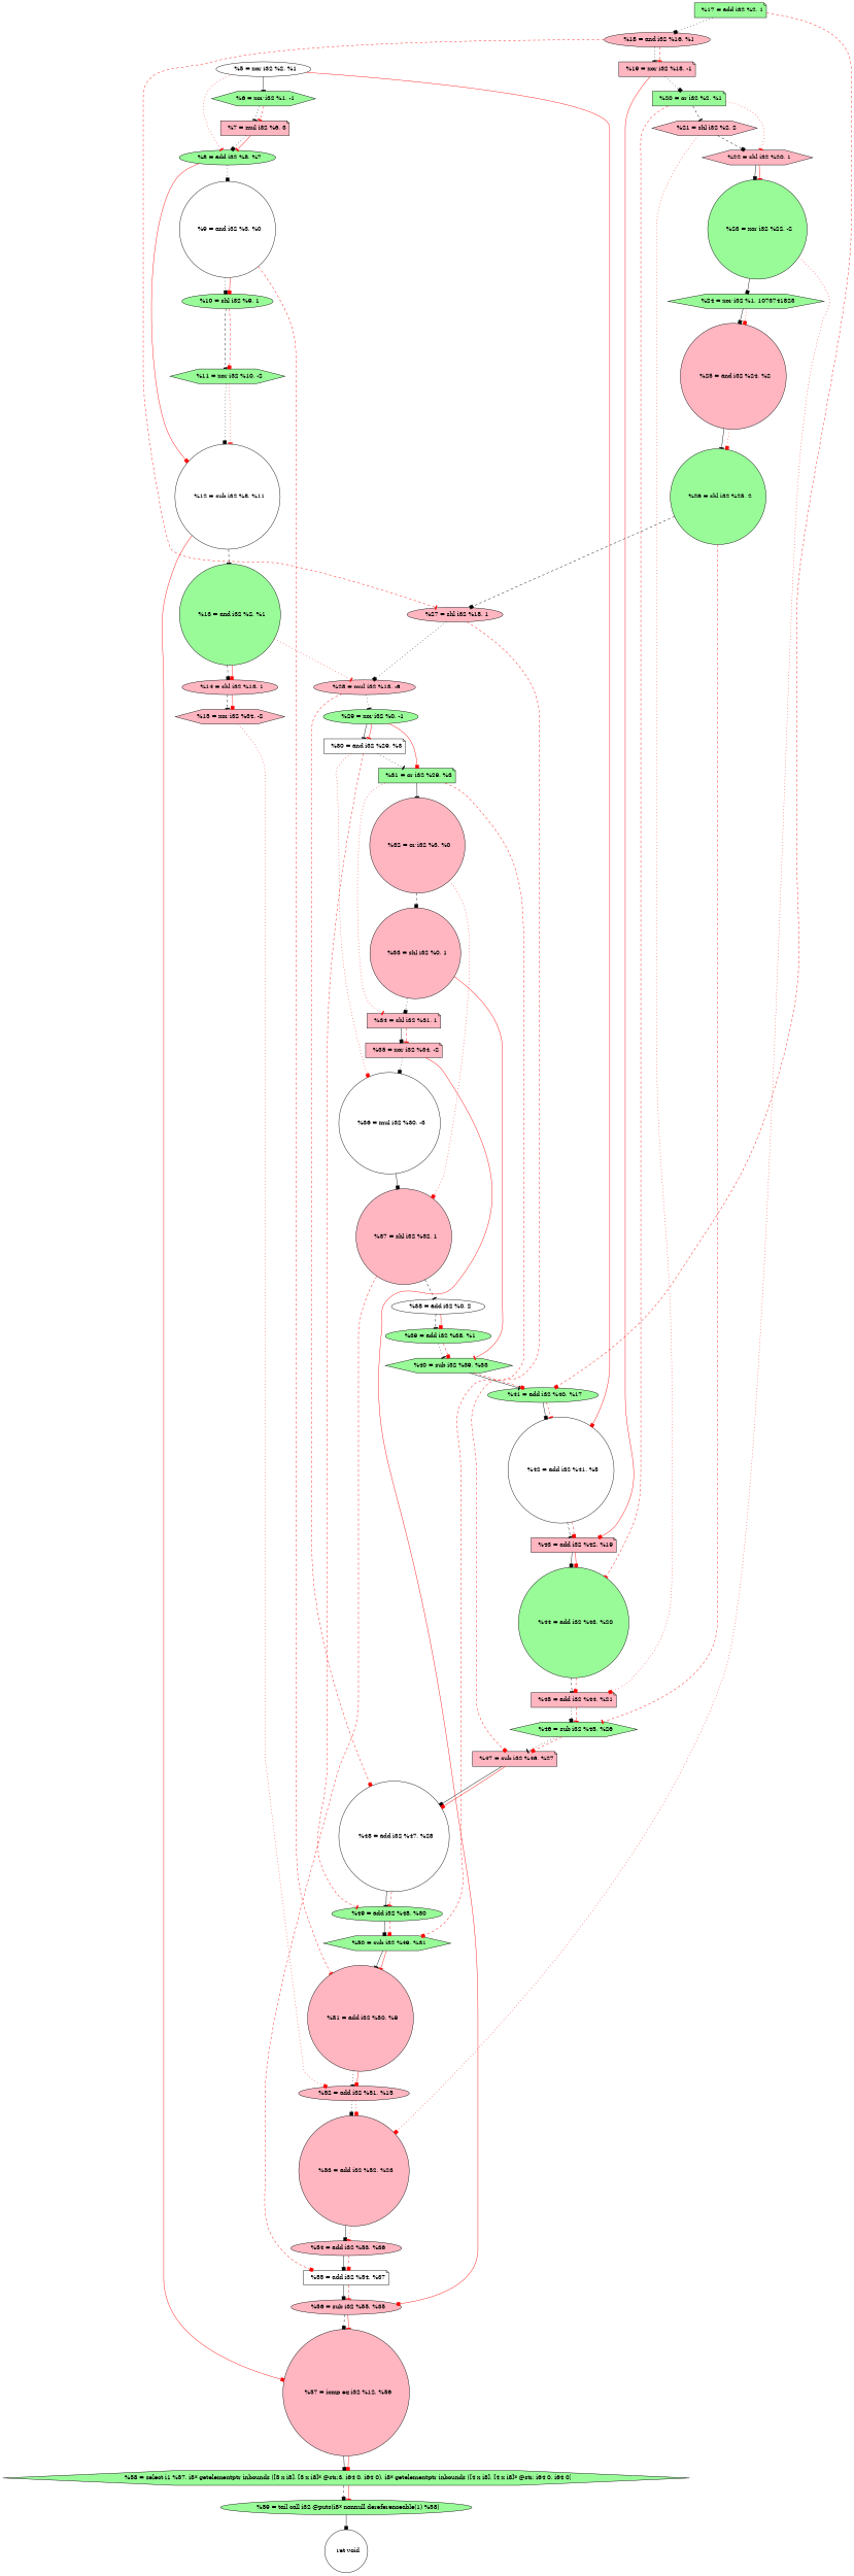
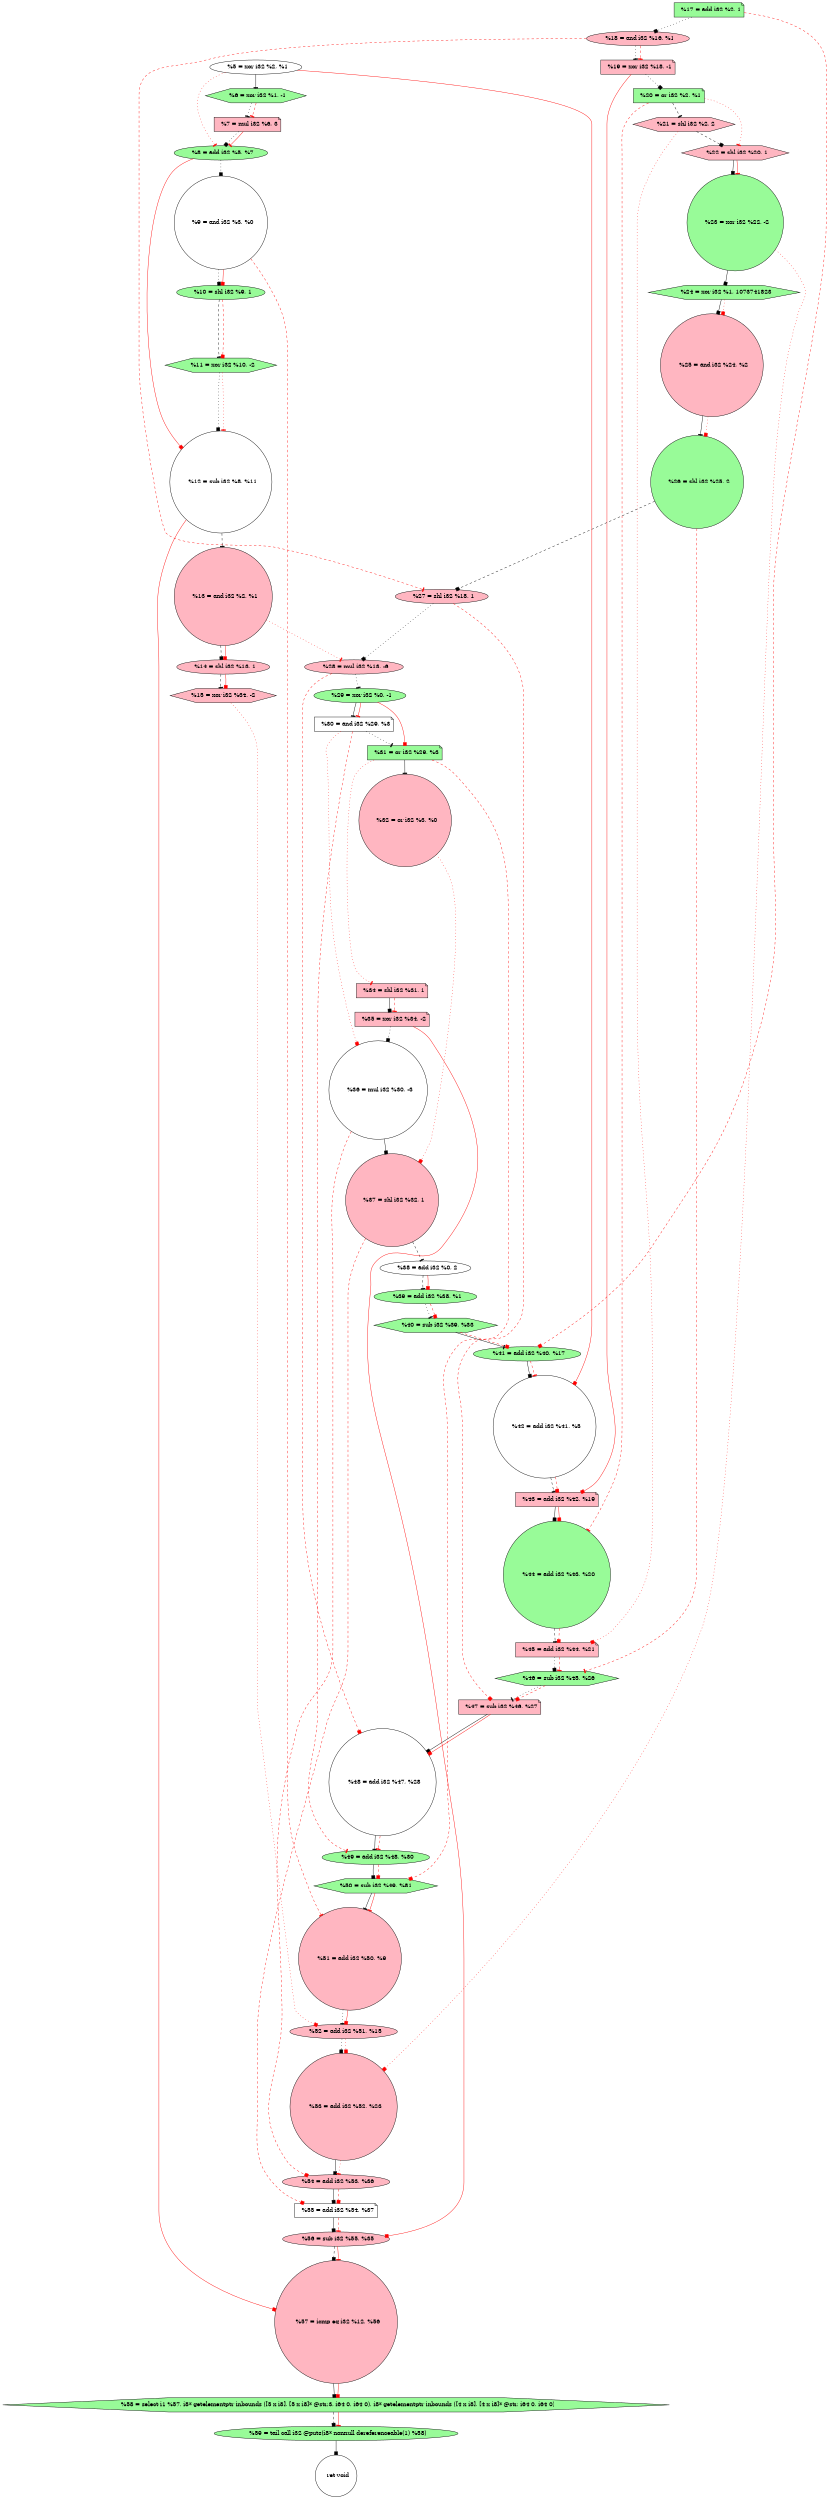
  digraph {
    node [fillcolor=lightpink shape=circle style=filled]
    edge [arrowhead=box style=solid color=red]
    n1 [fillcolor=white label="  %5 = xor i32 %2, %1" shape=ellipse]
    n2 [fillcolor=palegreen label="  %6 = xor i32 %1, -1" shape=hexagon]
    n3 [fillcolor=palegreen label="  %8 = add i32 %5, %7" shape=ellipse]
    n4 [fillcolor=white label="  %42 = add i32 %41, %5"]
    n5 [label="  %7 = mul i32 %6, 3" shape=note]
    n6 [fillcolor=white label="  %9 = and i32 %3, %0"]
    n7 [fillcolor=white label="  %12 = sub i32 %8, %11"]
    n8 [label="  %43 = add i32 %42, %19" shape=note]
    n9 [fillcolor=palegreen label="  %10 = shl i32 %9, 1" shape=ellipse]
    n10 [label="  %51 = add i32 %50, %9"]
-   n11 [fillcolor=palegreen label="  %13 = and i32 %2, %1"]
+   n11 [label="  %13 = and i32 %2, %1"]
    n12 [label="  %57 = icmp eq i32 %12, %56"]
    n13 [fillcolor=palegreen label="  %11 = xor i32 %10, -2" shape=hexagon]
    n14 [label="  %52 = add i32 %51, %15" shape=ellipse]
    n15 [label="  %14 = shl i32 %13, 1" shape=ellipse]
    n16 [label="  %28 = mul i32 %13, -6" shape=ellipse]
    n17 [fillcolor=palegreen label="  %58 = select i1 %57, i8* getelementptr inbounds ([5 x i8], [5 x i8]* @str.3, i64 0, i64 0), i8* getelementptr inbounds ([4 x i8], [4 x i8]* @str, i64 0, i64 0)" shape=hexagon]
    n18 [label="%15 = xor i32 %34, -2" shape=hexagon]
    n19 [fillcolor=palegreen label="  %29 = xor i32 %0, -1" shape=ellipse]
    n20 [fillcolor=white label="  %48 = add i32 %47, %28"]
    n21 [label="  %53 = add i32 %52, %23"]
    n22 [fillcolor=palegreen label="  %17 = add i32 %2, 1" shape=note]
    n23 [label="  %18 = and i32 %16, %1" shape=ellipse]
    n24 [fillcolor=palegreen label="  %41 = add i32 %40, %17" shape=ellipse]
    n25 [label="  %19 = xor i32 %18, -1" shape=note]
    n26 [label="  %27 = shl i32 %18, 1" shape=ellipse]
    n27 [fillcolor=palegreen label="  %20 = or i32 %2, %1" shape=note]
    n28 [label="  %47 = sub i32 %46, %27" shape=note]
    n29 [label="  %21 = shl i32 %2, 2" shape=hexagon]
    n30 [label="  %22 = shl i32 %20, 1" shape=hexagon]
    n31 [fillcolor=palegreen label="  %44 = add i32 %43, %20"]
    n32 [label="  %45 = add i32 %44, %21" shape=note]
    n33 [fillcolor=palegreen label="  %23 = xor i32 %22, -2"]
    n34 [fillcolor=palegreen label="  %46 = sub i32 %45, %26" shape=hexagon]
    n35 [fillcolor=palegreen label="  %24 = xor i32 %1, 1073741823" shape=hexagon]
    n36 [label="  %25 = and i32 %24, %2"]
    n37 [label="  %54 = add i32 %53, %36" shape=ellipse]
    n38 [fillcolor=palegreen label="  %26 = shl i32 %25, 2"]
    n39 [fillcolor=white label="  %30 = and i32 %29, %3" shape=note]
    n40 [fillcolor=palegreen label="  %31 = or i32 %29, %3" shape=note]
    n41 [fillcolor=palegreen label="  %49 = add i32 %48, %30" shape=ellipse]
    n42 [fillcolor=white label="  %36 = mul i32 %30, -3"]
    n43 [label="  %32 = or i32 %3, %0"]
    n44 [label="  %34 = shl i32 %31, 1" shape=note]
-   n45 [fillcolor=palegreen label="  %50 = sub i32 %49, %31" shape=hexagon]
+   n45 [fillcolor=palegreen label="%50 = sub i32 %49, %81" shape=hexagon]
    n46 [label="  %37 = shl i32 %32, 1"]
-   n47 [label="  %33 = shl i32 %0, 1"]
    n48 [label="  %35 = xor i32 %34, -2" shape=note]
    n49 [fillcolor=palegreen label="  %40 = sub i32 %39, %33" shape=hexagon]
    n50 [fillcolor=white label="  %38 = add i32 %0, 2" shape=ellipse]
    n51 [fillcolor=white label="  %55 = add i32 %54, %37" shape=note]
    n52 [label="  %56 = sub i32 %55, %35" shape=ellipse]
    n53 [fillcolor=palegreen label="  %39 = add i32 %38, %1" shape=ellipse]
    n54 [fillcolor=palegreen label="  %59 = tail call i32 @puts(i8* nonnull dereferenceable(1) %58)" shape=ellipse]
    n55 [fillcolor=white label="  ret void"]
    n1 -> n2 [arrowhead=tee color=""]
    n1 -> n3 [arrowhead=tee style=dotted]
    n1 -> n4
    n2 -> n5 [arrowhead=tee style=dotted color=""]
    n2 -> n5 [arrowhead=tee style=dashed]
    n3 -> n6 [style=dotted color=""]
    n3 -> n7
    n4 -> n8 [arrowhead=tee style=dashed color=""]
    n4 -> n8 [style=dashed]
    n5 -> n3 [style=dotted color=""]
    n5 -> n3 [arrowhead=tee]
    n6 -> n9 [style=dotted color=""]
    n6 -> n9
    n6 -> n10 [arrowhead=tee style=dashed]
    n7 -> n11 [arrowhead=tee style=dashed color=""]
    n7 -> n12
    n8 -> n31 [color=""]
    n8 -> n31
    n9 -> n13 [arrowhead=tee style=dashed color=""]
    n9 -> n13 [style=dashed]
    n10 -> n14 [arrowhead=tee style=dotted color=""]
    n10 -> n14
    n11 -> n15 [style=dashed color=""]
    n11 -> n15
    n11 -> n16 [arrowhead=tee style=dotted]
    n12 -> n17 [color=""]
    n12 -> n17
    n13 -> n7 [style=dotted color=""]
    n13 -> n7 [arrowhead=tee style=dotted]
    n14 -> n21 [style=dotted color=""]
    n14 -> n21 [style=dotted]
    n15 -> n18 [arrowhead=tee style=dashed color=""]
    n15 -> n18
    n16 -> n19 [arrowhead=tee style=dotted color=""]
    n16 -> n20 [style=dashed]
    n17 -> n54 [style=dashed color=""]
    n17 -> n54 [arrowhead=tee]
    n18 -> n14 [style=dotted]
    n19 -> n39 [arrowhead=tee color=""]
    n19 -> n39 [arrowhead=tee]
    n19 -> n40
    n20 -> n41 [arrowhead=tee color=""]
    n20 -> n41 [arrowhead=tee style=dashed]
    n21 -> n37 [color=""]
    n21 -> n37 [arrowhead=tee style=dotted]
    n22 -> n23 [style=dotted color=""]
    n22 -> n24 [style=dashed]
    n23 -> n25 [arrowhead=tee style=dotted color=""]
    n23 -> n25 [arrowhead=tee style=dashed]
    n23 -> n26 [arrowhead=tee style=dashed]
    n24 -> n4 [color=""]
    n24 -> n4 [arrowhead=tee style=dashed]
    n25 -> n8
    n25 -> n27 [style=dotted color=""]
    n26 -> n16 [style=dotted color=""]
    n26 -> n28 [style=dashed]
    n27 -> n29 [arrowhead=tee style=dashed color=""]
    n27 -> n30 [arrowhead=tee style=dotted]
    n27 -> n31 [arrowhead=tee style=dashed]
    n28 -> n20 [color=""]
    n28 -> n20
    n29 -> n30 [style=dashed color=""]
    n29 -> n32 [style=dotted]
    n30 -> n33 [color=""]
    n30 -> n33 [arrowhead=tee]
    n31 -> n32 [arrowhead=tee style=dashed color=""]
    n31 -> n32 [style=dashed]
    n32 -> n34 [style=dotted color=""]
    n32 -> n34 [arrowhead=tee style=dashed]
    n33 -> n21 [style=dotted]
    n33 -> n35 [color=""]
    n34 -> n28 [arrowhead=tee style=dotted color=""]
    n34 -> n28 [style=dashed]
    n35 -> n36 [color=""]
    n35 -> n36 [style=dotted]
    n36 -> n38 [arrowhead=tee color=""]
    n36 -> n38 [style=dotted]
    n37 -> n51 [color=""]
    n37 -> n51 [style=dashed]
    n38 -> n26 [style=dashed color=""]
    n38 -> n34 [arrowhead=tee style=dashed]
    n39 -> n40 [arrowhead=tee style=dotted color=""]
    n39 -> n41 [arrowhead=tee style=dashed]
    n39 -> n42 [style=dotted]
    n40 -> n43 [arrowhead=tee color=""]
    n40 -> n44 [arrowhead=tee style=dotted]
    n40 -> n45 [style=dashed]
    n41 -> n45 [color=""]
    n41 -> n45 [style=dashed]
+   n42 -> n37 [style=dashed]
    n42 -> n46 [color=""]
    n43 -> n46 [style=dotted]
-   n43 -> n47 [style=dashed color=""]
    n44 -> n48 [color=""]
    n44 -> n48 [arrowhead=tee style=dashed]
    n45 -> n10 [arrowhead=tee color=""]
    n45 -> n10 [arrowhead=tee]
    n46 -> n50 [arrowhead=tee style=dashed color=""]
    n46 -> n51 [style=dashed]
-   n47 -> n44 [style=dotted color=""]
-   n47 -> n49 [arrowhead=tee]
    n48 -> n42 [style=dotted color=""]
    n48 -> n52
    n49 -> n24 [arrowhead=tee color=""]
    n49 -> n24 [style=dashed]
    n50 -> n53 [arrowhead=tee style=dashed color=""]
    n50 -> n53
    n51 -> n52 [color=""]
    n51 -> n52 [arrowhead=tee style=dashed]
    n52 -> n12 [style=dashed color=""]
    n52 -> n12 [arrowhead=tee]
    n53 -> n49 [arrowhead=tee style=dotted color=""]
    n53 -> n49 [style=dashed]
    n54 -> n55 [color=""]
  }
